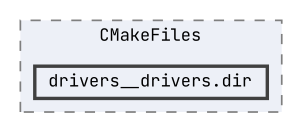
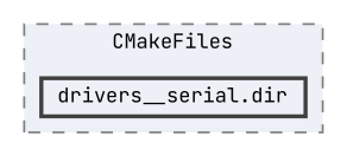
  digraph {
    compound=true
    fontname="JetBrains Mono"
-   n1 [color=grey25 fillcolor="#edf0f7" fontname="JetBrains Mono" fontsize=10 height=0.2 label="drivers__drivers.dir" shape=box style="filled,bold" width=0.4]
+   n1 [color=grey25 fillcolor="#edf0f7" fontname="JetBrains Mono" fontsize=10 height=0.2 label="drivers__serial.dir" shape=box style="filled,bold" width=0.4]
    subgraph cluster_1 {
      bgcolor="#edf0f7"
      fontsize=10
      label=CMakeFiles
      pencolor=grey50
      style="filled,dashed"
      n1
    }
  }
